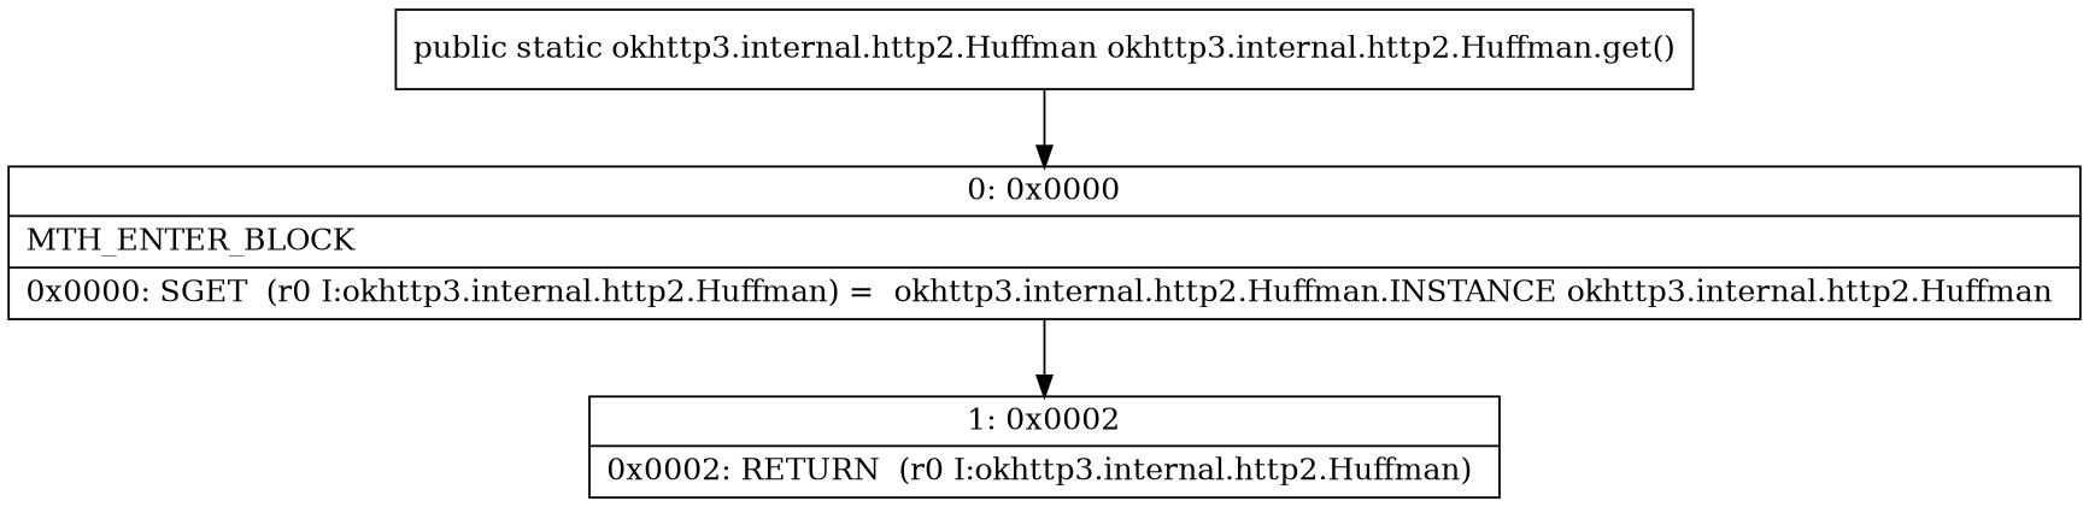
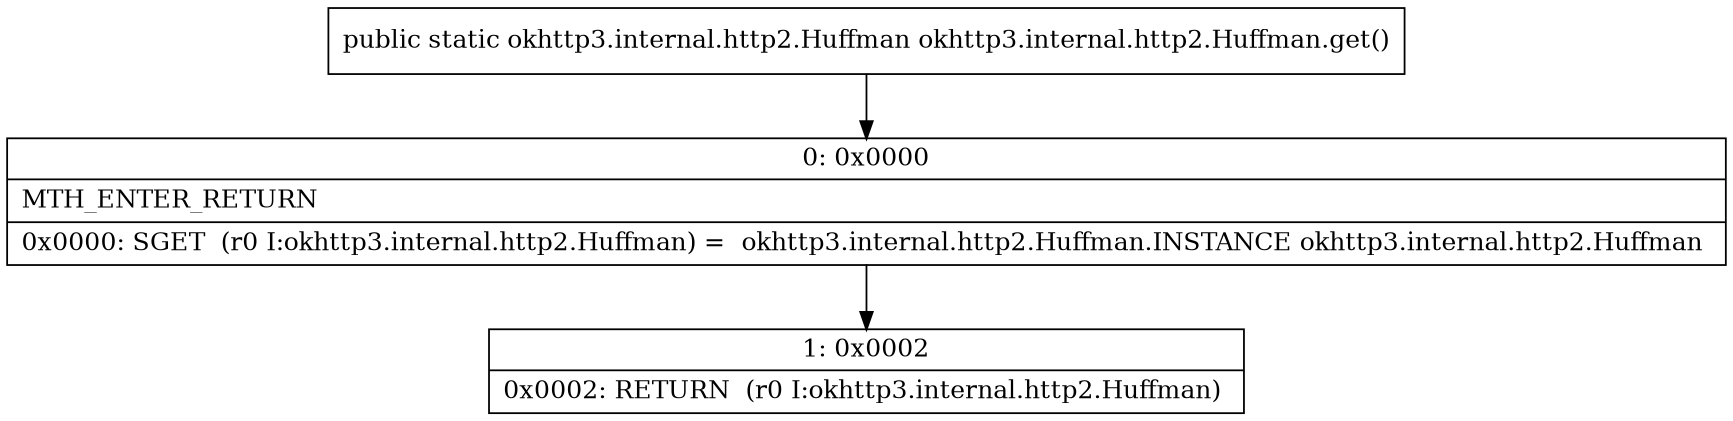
  digraph {
    node [shape=record]
-   n1 [label="{0\:\ 0x0000|MTH_ENTER_BLOCK\l|0x0000: SGET  (r0 I:okhttp3.internal.http2.Huffman) =  okhttp3.internal.http2.Huffman.INSTANCE okhttp3.internal.http2.Huffman \l}"]
+   n1 [label="{0\:\ 0x0000|MTH_ENTER_RETURN\l|0x0000: SGET  (r0 I:okhttp3.internal.http2.Huffman) =  okhttp3.internal.http2.Huffman.INSTANCE okhttp3.internal.http2.Huffman \l}"]
    n2 [label="{1\:\ 0x0002|0x0002: RETURN  (r0 I:okhttp3.internal.http2.Huffman) \l}"]
    n3 [label="{public static okhttp3.internal.http2.Huffman okhttp3.internal.http2.Huffman.get() }"]
    n1 -> n2
    n3 -> n1
  }
